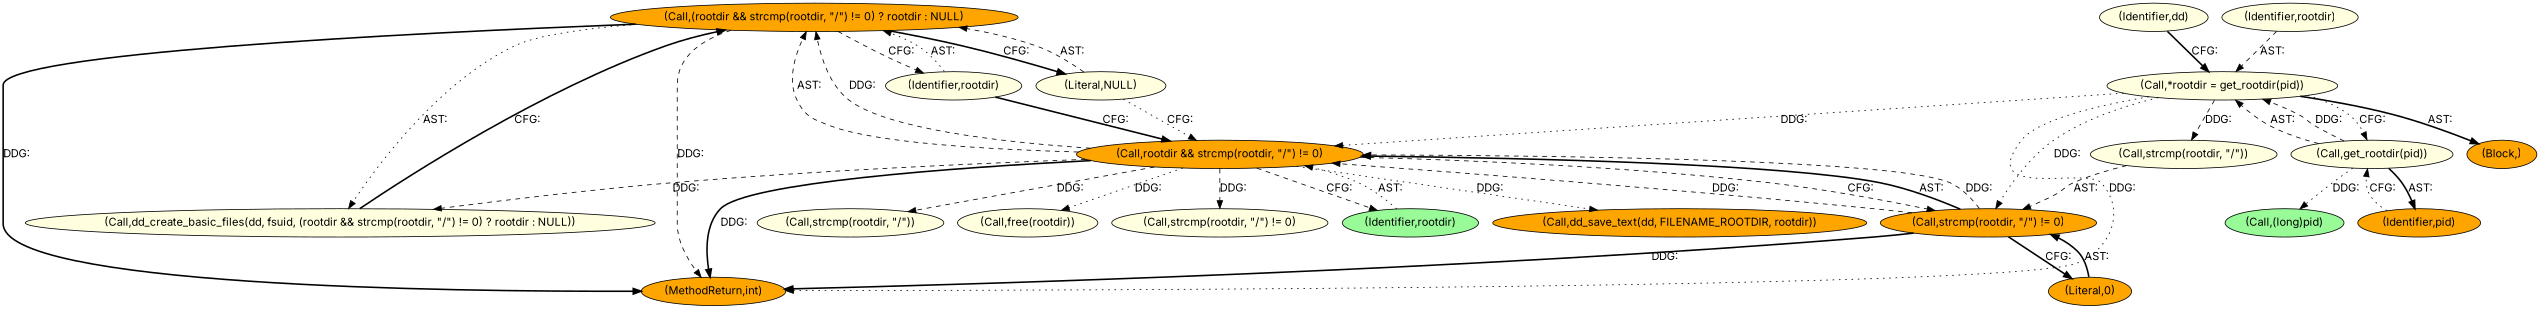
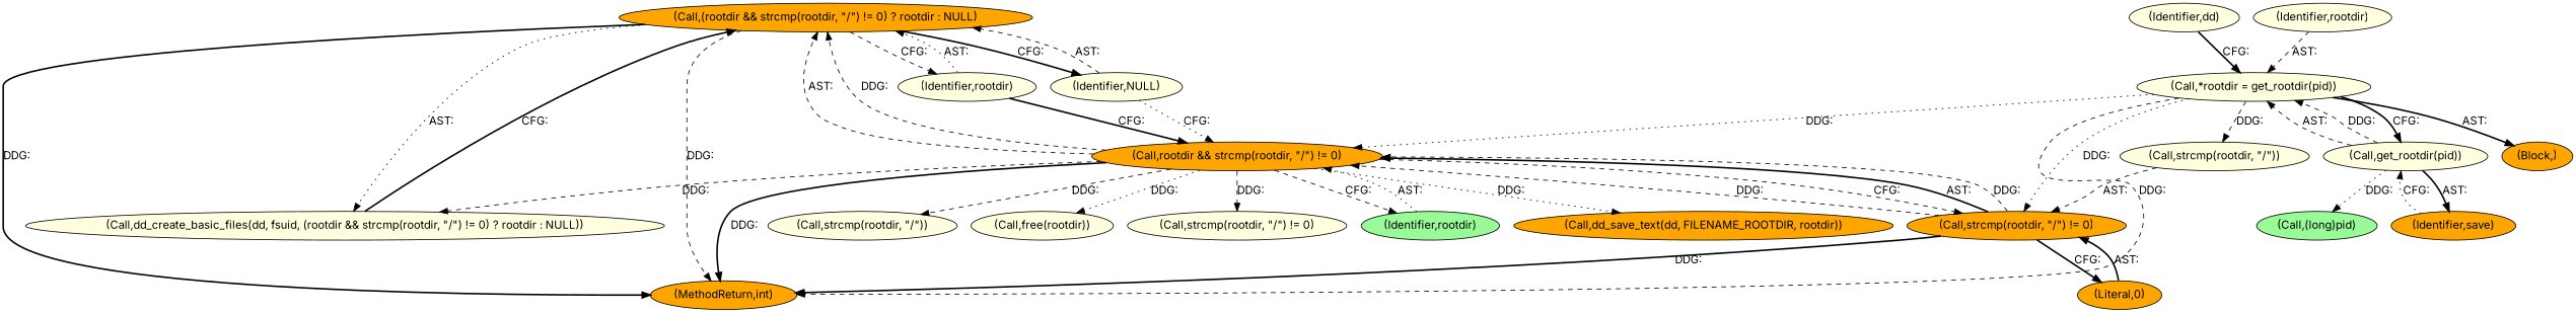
  digraph {
    fontname=Inter
    node [fillcolor=lightyellow fontname=Inter style=filled]
    edge [fontname=Inter style=dashed]
    n1 [fillcolor=orange label="(Call,(rootdir && strcmp(rootdir, \"/\") != 0) ? rootdir : NULL)"]
    n2 [label="(Identifier,rootdir)"]
    n3 [label="(Call,dd_create_basic_files(dd, fsuid, (rootdir && strcmp(rootdir, \"/\") != 0) ? rootdir : NULL))"]
-   n4 [label="(Literal,NULL)"]
+   n4 [label="(Identifier,NULL)"]
    n5 [fillcolor=orange label="(MethodReturn,int)"]
    n6 [fillcolor=orange label="(Call,rootdir && strcmp(rootdir, \"/\") != 0)"]
    n7 [fillcolor=orange label="(Call,strcmp(rootdir, \"/\") != 0)"]
    n8 [label="(Call,free(rootdir))"]
    n9 [label="(Call,strcmp(rootdir, \"/\") != 0)"]
    n10 [fillcolor=palegreen label="(Identifier,rootdir)"]
    n11 [fillcolor=orange label="(Call,dd_save_text(dd, FILENAME_ROOTDIR, rootdir))"]
    n12 [label="(Call,strcmp(rootdir, \"/\"))"]
    n13 [fillcolor=orange label="(Literal,0)"]
    n14 [label="(Call,*rootdir = get_rootdir(pid))"]
    n15 [label="(Call,get_rootdir(pid))"]
    n16 [label="(Call,strcmp(rootdir, \"/\"))"]
    n17 [fillcolor=orange label="(Block,)"]
-   n18 [fillcolor=orange label="(Identifier,pid)"]
+   n18 [fillcolor=orange label="(Identifier,save)"]
    n19 [fillcolor=palegreen label="(Call,(long)pid)"]
    n20 [label="(Identifier,dd)"]
    n21 [label="(Identifier,rootdir)"]
    n1 -> n2 [label="CFG: "]
    n1 -> n3 [label="AST: " style=dotted]
    n1 -> n4 [label="CFG: " style=bold]
    n1 -> n5 [label="DDG: " style=bold]
    n1 -> n5 [label="DDG: "]
    n2 -> n1 [label="AST: " style=dotted]
    n2 -> n6 [label="CFG: " style=bold]
    n3 -> n1 [label="CFG: " style=bold]
    n4 -> n1 [label="AST: "]
    n4 -> n6 [label="CFG: " style=dotted]
    n6 -> n1 [label="AST: "]
    n6 -> n1 [label="DDG: "]
    n6 -> n3 [label="DDG: "]
    n6 -> n5 [label="DDG: " style=bold]
    n6 -> n7 [label="CFG: "]
    n6 -> n8 [label="DDG: " style=dotted]
    n6 -> n9 [label="DDG: "]
    n6 -> n10 [label="CFG: "]
    n6 -> n11 [label="DDG: " style=dotted]
    n6 -> n12 [label="DDG: "]
    n7 -> n5 [label="DDG: " style=bold]
    n7 -> n6 [label="AST: " style=bold]
    n7 -> n6 [label="DDG: "]
    n7 -> n6 [label="DDG: "]
    n7 -> n13 [label="CFG: " style=bold]
    n10 -> n6 [label="AST: " style=dotted]
    n13 -> n7 [label="AST: " style=bold]
-   n14 -> n5 [label="DDG: " style=dotted]
+   n14 -> n5 [label="DDG: "]
    n14 -> n6 [label="DDG: " style=dotted]
    n14 -> n7 [label="DDG: " style=dotted]
-   n14 -> n15 [label="CFG: " style=dotted]
+   n14 -> n15 [label="CFG: " style=bold]
    n14 -> n16 [label="DDG: "]
    n14 -> n17 [label="AST: " style=bold]
    n15 -> n14 [label="AST: "]
    n15 -> n14 [label="DDG: "]
    n15 -> n18 [label="AST: " style=bold]
    n15 -> n19 [label="DDG: " style=dotted]
    n16 -> n7 [label="AST: "]
    n18 -> n15 [label="CFG: " style=dotted]
    n20 -> n14 [label="CFG: " style=bold]
    n21 -> n14 [label="AST: "]
  }
